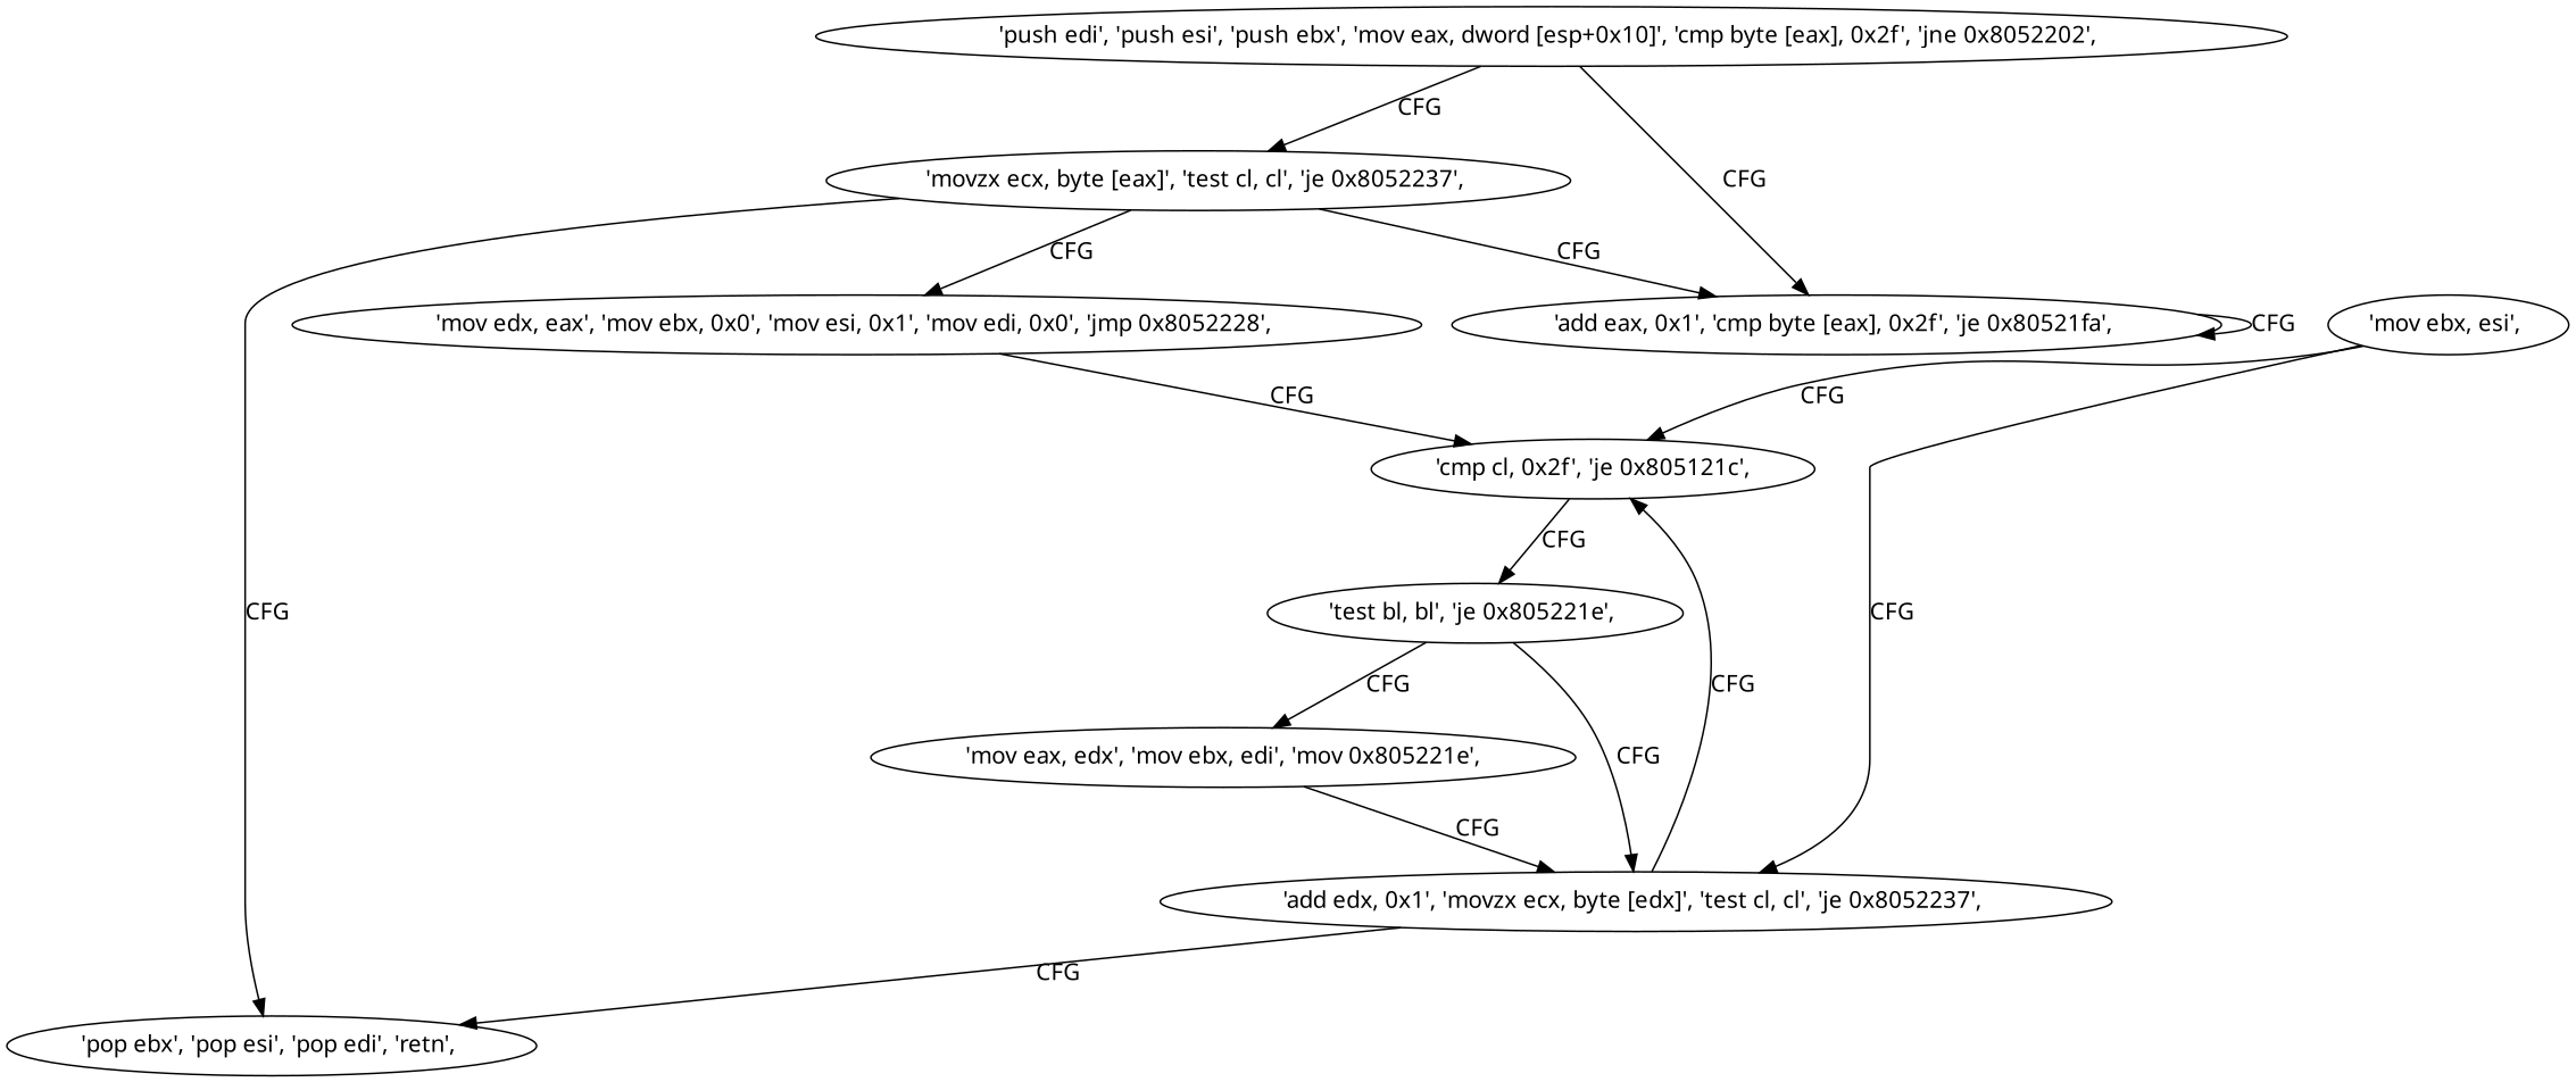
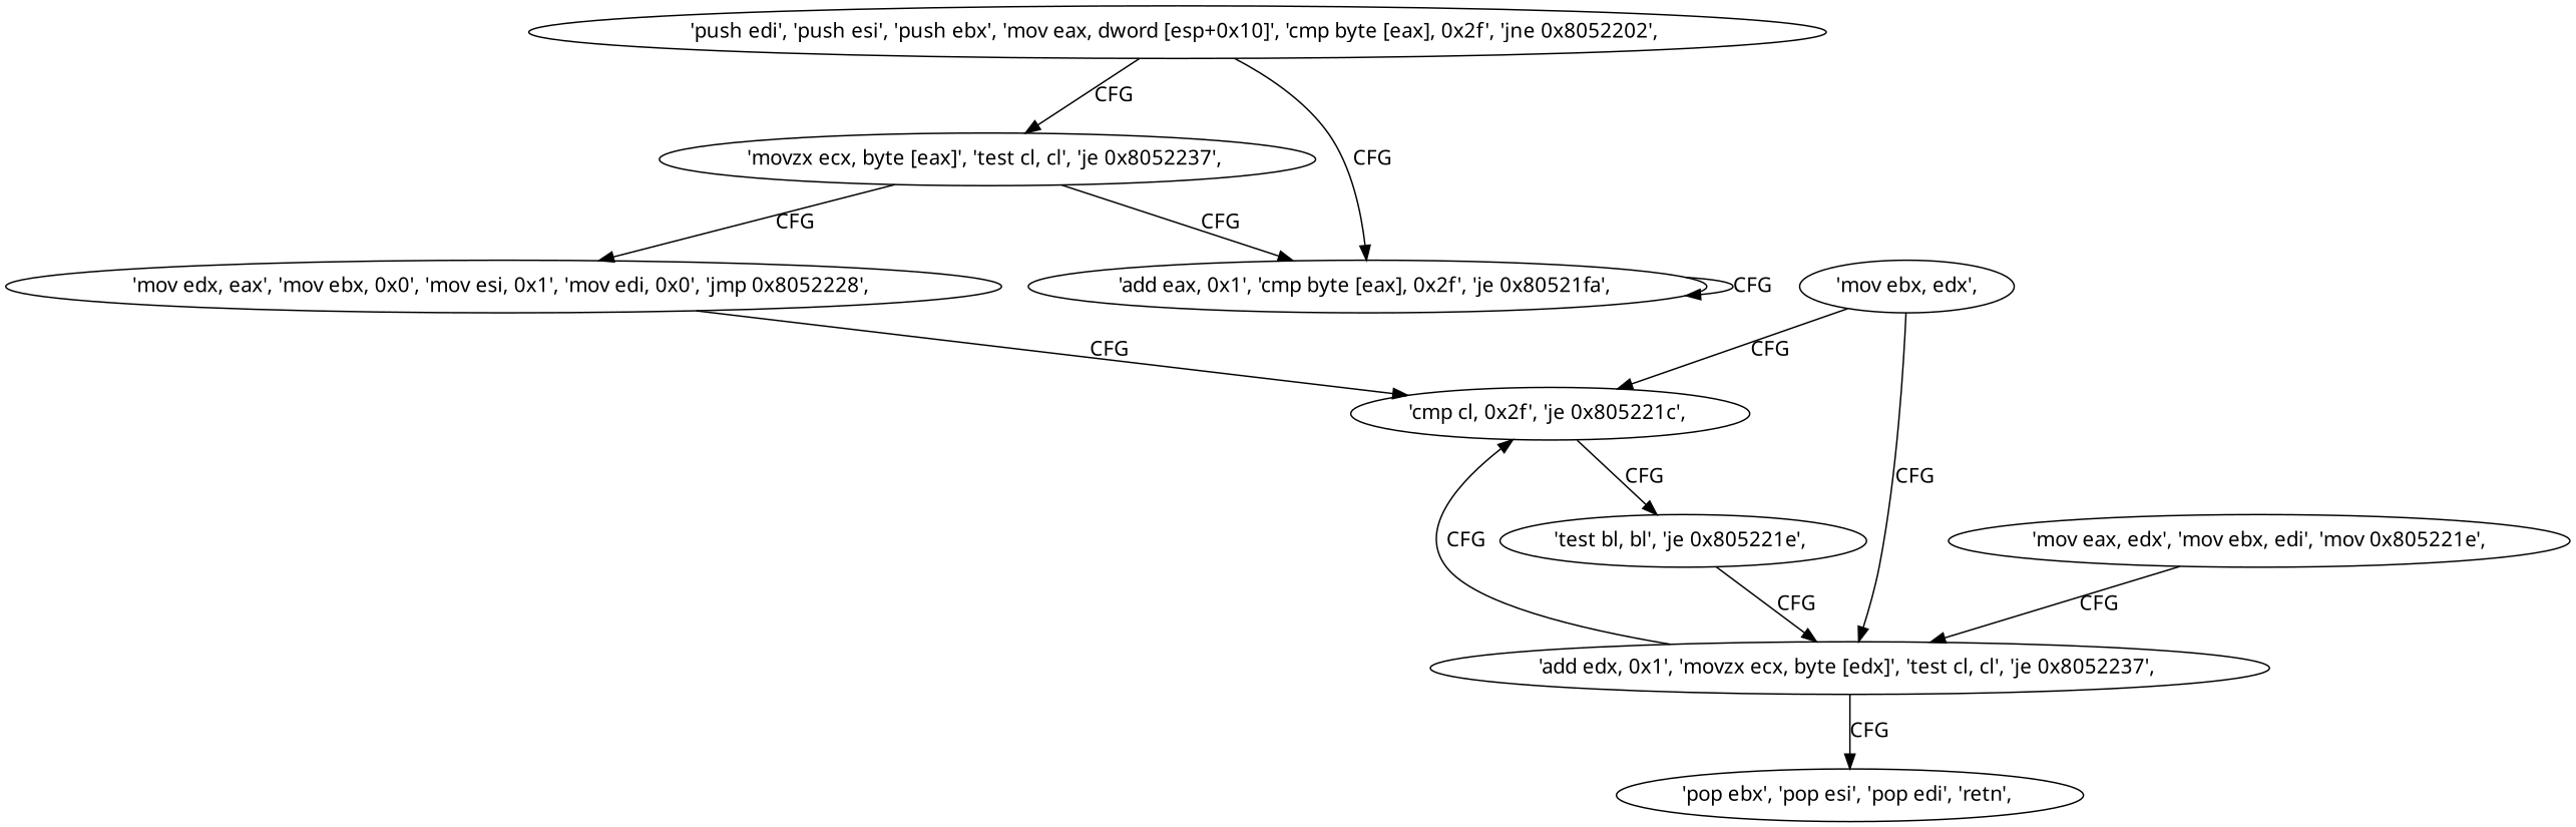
  digraph {
    fontname="Noto Sans"
    node [fontname="Noto Sans"]
    edge [fontname="Noto Sans"]
    n1 [label="'push edi', 'push esi', 'push ebx', 'mov eax, dword [esp+0x10]', 'cmp byte [eax], 0x2f', 'jne 0x8052202', "]
    n2 [label="'movzx ecx, byte [eax]', 'test cl, cl', 'je 0x8052237', "]
    n3 [label="'add eax, 0x1', 'cmp byte [eax], 0x2f', 'je 0x80521fa', "]
    n4 [label="'pop ebx', 'pop esi', 'pop edi', 'retn', "]
    n5 [label="'mov edx, eax', 'mov ebx, 0x0', 'mov esi, 0x1', 'mov edi, 0x0', 'jmp 0x8052228', "]
-   n6 [label="'cmp cl, 0x2f', 'je 0x805121c',"]
+   n6 [label="'cmp cl, 0x2f', 'je 0x805221c', "]
    n7 [label="'test bl, bl', 'je 0x805221e', "]
-   n8 [label="'mov ebx, esi', "]
+   n8 [label="'mov ebx, edx',"]
    n9 [label="'add edx, 0x1', 'movzx ecx, byte [edx]', 'test cl, cl', 'je 0x8052237', "]
    n10 [label="'mov eax, edx', 'mov ebx, edi', 'mov 0x805221e',"]
    n1 -> n2 [label=CFG]
    n1 -> n3 [label=CFG]
    n2 -> n3 [label=CFG]
-   n2 -> n4 [label=CFG]
    n2 -> n5 [label=CFG]
    n3 -> n3 [label=CFG]
    n5 -> n6 [label=CFG]
    n6 -> n7 [label=CFG]
    n7 -> n9 [label=CFG]
-   n7 -> n10 [label=CFG]
    n8 -> n6 [label=CFG]
    n8 -> n9 [label=CFG]
    n9 -> n4 [label=CFG]
    n9 -> n6 [label=CFG]
    n10 -> n9 [label=CFG]
  }
